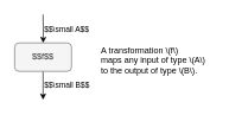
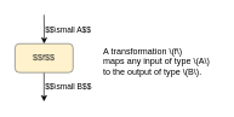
  <mxCell id="0" />
  <mxCell id="1" parent="0" />
  <mxCell id="2" style="edgeStyle=orthogonalEdgeStyle;rounded=0;orthogonalLoop=1;jettySize=auto;html=1;curved=1;" parent="1" source="6" edge="1"><mxGeometry relative="1" as="geometry"><mxPoint x="60" y="140" as="targetPoint" /></mxGeometry></mxCell>
  <mxCell id="3" value="$$\small B$$" style="edgeLabel;html=1;align=left;verticalAlign=middle;resizable=0;points=[];labelBackgroundColor=none;" parent="2" vertex="1" connectable="0"><mxGeometry x="-0.236" relative="1" as="geometry"><mxPoint y="4.72" as="offset" /></mxGeometry></mxCell>
  <mxCell id="4" style="edgeStyle=orthogonalEdgeStyle;curved=1;rounded=0;orthogonalLoop=1;jettySize=auto;html=1;entryX=0.5;entryY=0;entryDx=0;entryDy=0;" parent="1" target="6" edge="1"><mxGeometry relative="1" as="geometry"><mxPoint x="59.941" y="20" as="targetPoint" /><mxPoint x="60" y="20" as="sourcePoint" /></mxGeometry></mxCell>
  <mxCell id="5" value="$$\small A$$" style="edgeLabel;html=1;align=left;verticalAlign=middle;resizable=0;points=[];labelBackgroundColor=none;" parent="4" vertex="1" connectable="0"><mxGeometry x="-0.319" y="-1" relative="1" as="geometry"><mxPoint x="1" y="6.39" as="offset" /></mxGeometry></mxCell>
- <mxCell id="6" value="$$f$$" style="rounded=1;whiteSpace=wrap;html=1;labelBackgroundColor=none;fillColor=#f5f5f5;strokeColor=#666666;fontColor=#333333;" parent="1" vertex="1"><mxGeometry x="20" y="60" width="80" height="40" as="geometry" /></mxCell>
+ <mxCell id="6" value="$$f$$" style="rounded=1;whiteSpace=wrap;html=1;labelBackgroundColor=none;fillColor=#fff2cc;strokeColor=#666666;fontColor=#333333;" parent="1" vertex="1"><mxGeometry x="20" y="60" width="80" height="40" as="geometry" /></mxCell>
  <mxCell id="7" value="A transformation \(f\)&lt;br&gt;maps any input of type \(A\)&lt;br&gt;to the output of type \(B\)." style="text;html=1;align=left;verticalAlign=middle;resizable=0;points=[];autosize=1;" parent="1" vertex="1"><mxGeometry x="140" y="60" width="160" height="50" as="geometry" /></mxCell>
